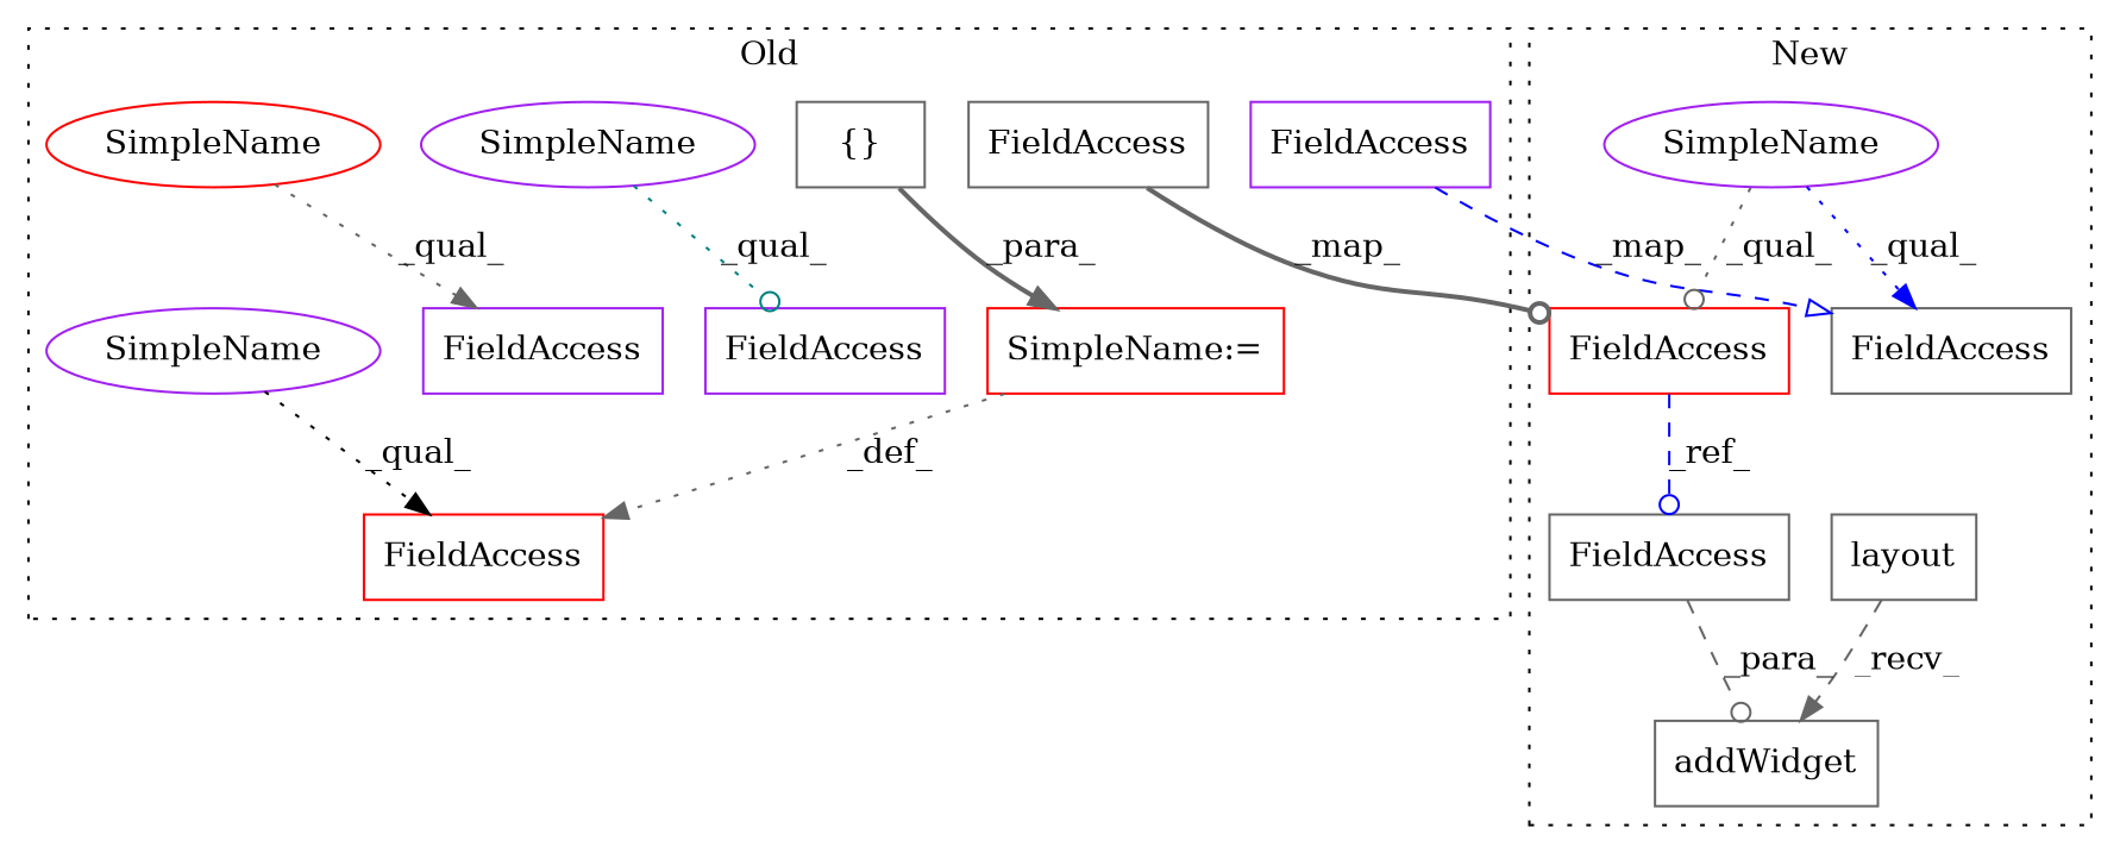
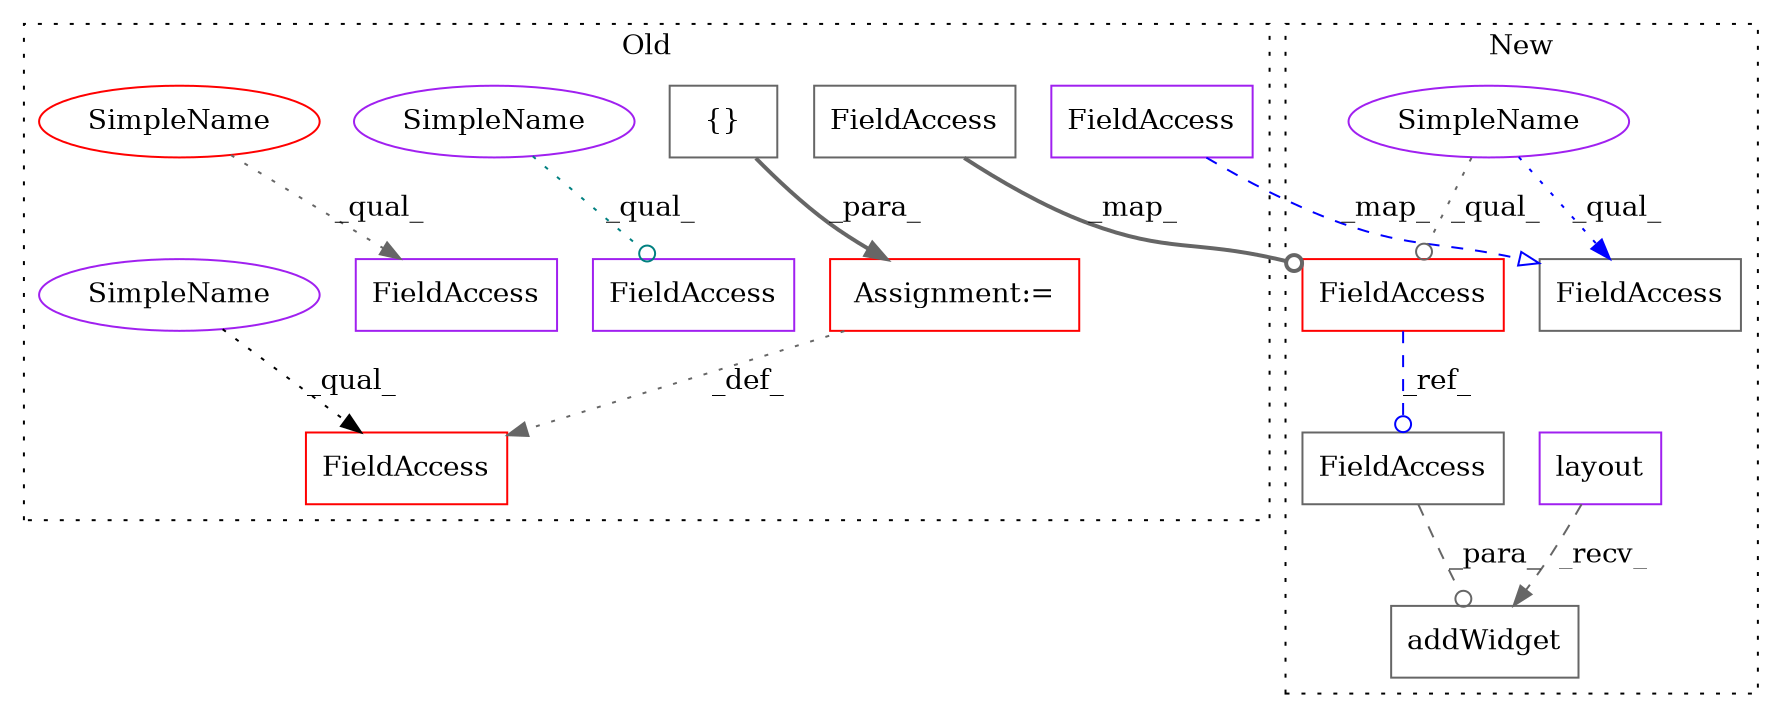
  digraph {
    node [a=22 color=purple l=4 s=927 shape=box]
    edge [arrowhead=normal color=gray40 style=dotted]
    n1 [a=4 color=gray40 l=2 label="{}" s=967]
    n2 [color=red l=22 label=FieldAccess]
    n3 [color=gray40 l=16 label=FieldAccess s=975]
    n4 [l=30 label=FieldAccess s=1392]
    n5 [l=12 label=FieldAccess s=1046]
    n6 [l=16 label=FieldAccess s=1004]
-   n7 [a=7 color=red l=1 label="SimpleName:=" s=949]
+   n7 [a=7 color=red l=1 label="Assignment:=" s=949]
    n8 [a=42 label=SimpleName s=1392 shape=ellipse]
    n9 [a=42 color=red label=SimpleName s=1046 shape=ellipse]
    n10 [a=42 label=SimpleName shape=ellipse]
-   n11 [a=32 color=gray40 l=8 label=layout s=3293]
+   n11 [a=32 l=8 label=layout s=3293]
    n12 [a=32 color=gray40 l="10,1" label=addWidget s="3302,3322"]
    n13 [a=42 label=SimpleName s=2306 shape=ellipse]
    n14 [color=red l=10 label=FieldAccess s=2476]
    n15 [color=gray40 l=16 label=FieldAccess s=2498]
    n16 [color=gray40 l=10 label=FieldAccess s=3312]
    subgraph cluster_1 {
      label=Old
      style=dotted
      n1
      n2
      n3
      n4
      n5
      n6
      n7
      n8
      n9
      n10
    }
    subgraph cluster_2 {
      label=New
      style=dotted
      n11
      n12
      n13
      n14
      n15
      n16
    }
    n1 -> n7 [label=_para_ style=bold]
    n3 -> n14 [arrowhead=odot label=_map_ style=bold]
    n6 -> n15 [arrowhead=onormal color=blue label=_map_ style=dashed]
    n7 -> n2 [label=_def_]
    n8 -> n4 [arrowhead=odot color=teal label=_qual_]
    n9 -> n5 [label=_qual_]
    n10 -> n2 [color=black label=_qual_]
    n11 -> n12 [label=_recv_ style=dashed]
    n13 -> n14 [arrowhead=odot label=_qual_]
    n13 -> n15 [color=blue label=_qual_]
    n14 -> n16 [arrowhead=odot color=blue label=_ref_ style=dashed]
    n16 -> n12 [arrowhead=odot label=_para_ style=dashed]
  }
